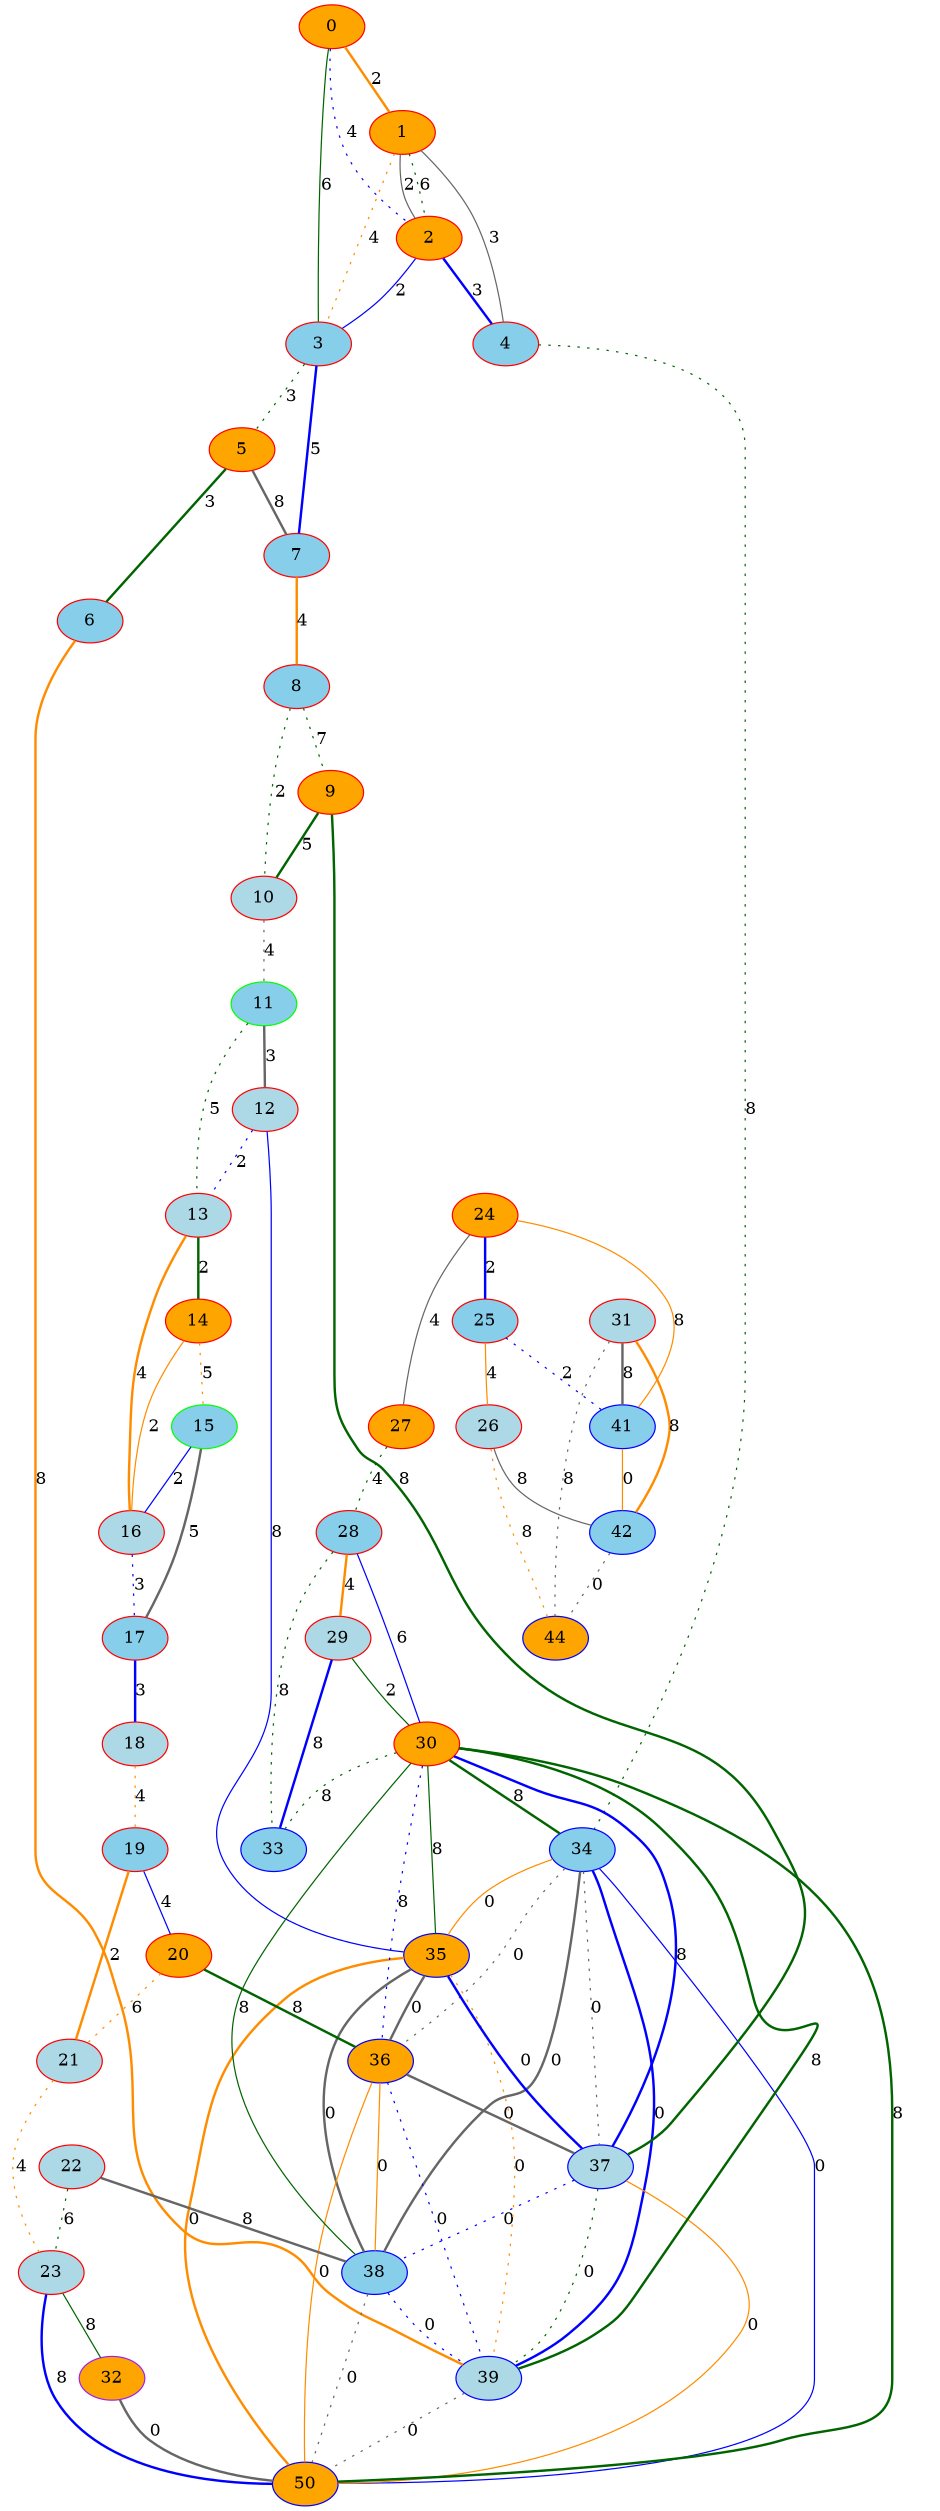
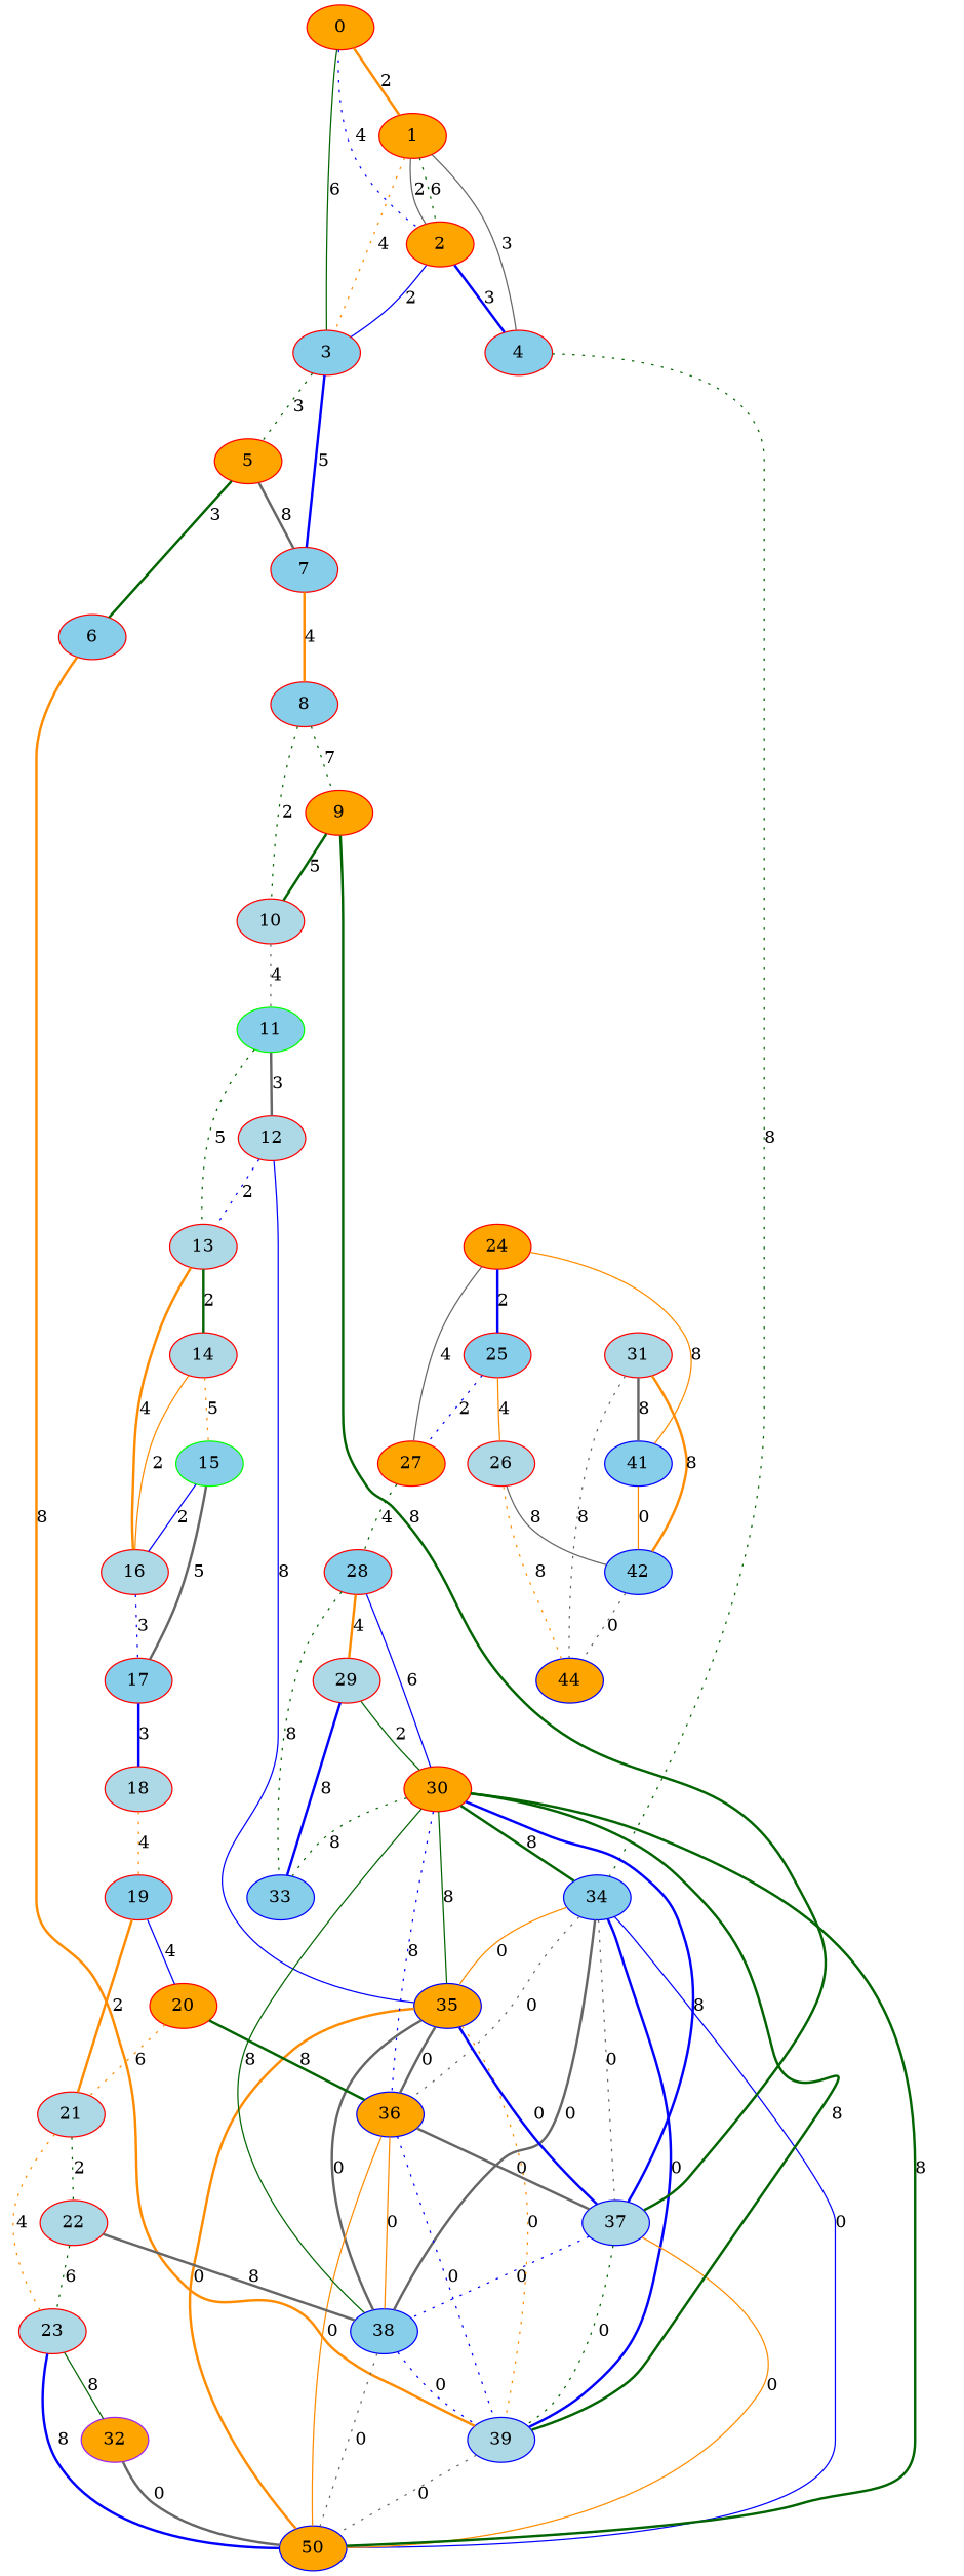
  graph {
    node [color=red fillcolor=skyblue style=filled weight=1]
    edge [color=darkgreen style=bold]
    0 [fillcolor=orange]
    1 [fillcolor=orange]
    2 [fillcolor=orange]
    3
    4
    5 [fillcolor=orange]
    7
    33 [color=blue weight=3]
    34 [color=blue weight=3]
    6
    8
    39 [color=blue fillcolor=lightblue weight=3]
    37 [color=blue fillcolor=lightblue weight=3]
    35 [color=blue fillcolor=orange weight=3]
    36 [color=blue fillcolor=orange weight=3]
    38 [color=blue weight=3]
    n17 [color=blue fillcolor=orange label=50 weight=3]
    9 [fillcolor=orange]
    10 [fillcolor=lightblue]
    11 [color=green weight=2]
    12 [fillcolor=lightblue]
    13 [fillcolor=lightblue]
-   14 [fillcolor=orange]
+   14 [fillcolor=lightblue]
    16 [fillcolor=lightblue]
    15 [color=green weight=2]
    17
    18 [fillcolor=lightblue]
    19
    20 [fillcolor=orange]
    21 [fillcolor=lightblue]
    22 [fillcolor=lightblue]
    23 [fillcolor=lightblue]
    32 [color=purple fillcolor=orange weight=4]
    24 [fillcolor=orange]
    25
    27 [fillcolor=orange]
    41 [color=blue weight=3]
    26 [fillcolor=lightblue]
    28
    42 [color=blue weight=3]
    44 [color=blue fillcolor=orange weight=3]
    29 [fillcolor=lightblue]
    30 [fillcolor=orange]
    31 [fillcolor=lightblue]
    0 -- 1 [color=darkorange label=2]
    0 -- 2 [color=blue label=4 style=dotted]
    0 -- 3 [label=6 style=solid]
    1 -- 2 [color=gray40 label=2 style=solid]
    1 -- 2 [label=6 style=dotted]
    1 -- 3 [color=darkorange label=4 style=dotted]
    1 -- 4 [color=gray40 label=3 style=solid]
    2 -- 3 [color=blue label=2 style=solid]
    2 -- 4 [color=blue label=3]
    3 -- 5 [label=3 style=dotted]
    3 -- 7 [color=blue label=5]
    4 -- 34 [label=8 style=dotted]
    5 -- 7 [color=gray40 label=8]
    5 -- 6 [label=3]
    7 -- 8 [color=darkorange label=4]
    34 -- 39 [color=blue label=0]
    34 -- 37 [color=gray40 label=0 style=dotted]
    34 -- 35 [color=darkorange label=0 style=solid]
    34 -- 36 [color=gray40 label=0 style=dotted]
    34 -- 38 [color=gray40 label=0]
    34 -- n17 [color=blue label=0 style=solid]
    6 -- 39 [color=darkorange label=8]
    8 -- 9 [label=7 style=dotted]
    8 -- 10 [label=2 style=dotted]
    39 -- n17 [color=gray40 label=0 style=dotted]
    37 -- 39 [label=0 style=dotted]
    37 -- 38 [color=blue label=0 style=dotted]
    37 -- n17 [color=darkorange label=0 style=solid]
    35 -- 39 [color=darkorange label=0 style=dotted]
    35 -- 37 [color=blue label=0]
    35 -- 36 [color=gray40 label=0]
    35 -- 38 [color=gray40 label=0]
    35 -- n17 [color=darkorange label=0]
    36 -- 39 [color=blue label=0 style=dotted]
    36 -- 37 [color=gray40 label=0]
    36 -- 38 [color=darkorange label=0 style=solid]
    36 -- n17 [color=darkorange label=0 style=solid]
    38 -- 39 [color=blue label=0 style=dotted]
    38 -- n17 [color=gray40 label=0 style=dotted]
    9 -- 37 [label=8]
    9 -- 10 [label=5]
    10 -- 11 [color=gray40 label=4 style=dotted]
    11 -- 12 [color=gray40 label=3]
    11 -- 13 [label=5 style=dotted]
    12 -- 35 [color=blue label=8 style=solid]
    12 -- 13 [color=blue label=2 style=dotted]
    13 -- 14 [label=2]
    13 -- 16 [color=darkorange label=4]
    14 -- 16 [color=darkorange label=2 style=solid]
    14 -- 15 [color=darkorange label=5 style=dotted]
    16 -- 17 [color=blue label=3 style=dotted]
    15 -- 16 [color=blue label=2 style=solid]
    15 -- 17 [color=gray40 label=5]
    17 -- 18 [color=blue label=3]
    18 -- 19 [color=darkorange label=4 style=dotted]
    19 -- 20 [color=blue label=4 style=solid]
    19 -- 21 [color=darkorange label=2]
    20 -- 36 [label=8]
    20 -- 21 [color=darkorange label=6 style=dotted]
+   21 -- 22 [label=2 style=dotted]
    21 -- 23 [color=darkorange label=4 style=dotted]
    22 -- 38 [color=gray40 label=8]
    22 -- 23 [label=6 style=dotted]
    23 -- n17 [color=blue label=8]
    23 -- 32 [label=8 style=solid]
    32 -- n17 [color=gray40 label=0]
    24 -- 25 [color=blue label=2]
    24 -- 27 [color=gray40 label=4 style=solid]
    24 -- 41 [color=darkorange label=8 style=solid]
-   25 -- 41 [color=blue label=2 style=dotted]
+   25 -- 27 [color=blue label=2 style=dotted]
    25 -- 26 [color=darkorange label=4 style=solid]
    27 -- 28 [label=4 style=dotted]
    41 -- 42 [color=darkorange label=0 style=solid]
    26 -- 42 [color=gray40 label=8 style=solid]
    26 -- 44 [color=darkorange label=8 style=dotted]
    28 -- 33 [label=8 style=dotted]
    28 -- 29 [color=darkorange label=4]
    28 -- 30 [color=blue label=6 style=solid]
    42 -- 44 [color=gray40 label=0 style=dotted]
    29 -- 33 [color=blue label=8]
    29 -- 30 [label=2 style=solid]
    30 -- 33 [label=8 style=dotted]
    30 -- 34 [label=8]
    30 -- 39 [label=8]
    30 -- 37 [color=blue label=8]
    30 -- 35 [label=8 style=solid]
    30 -- 36 [color=blue label=8 style=dotted]
    30 -- 38 [label=8 style=solid]
    30 -- n17 [label=8]
    31 -- 41 [color=gray40 label=8]
    31 -- 42 [color=darkorange label=8]
    31 -- 44 [color=gray40 label=8 style=dotted]
  }
